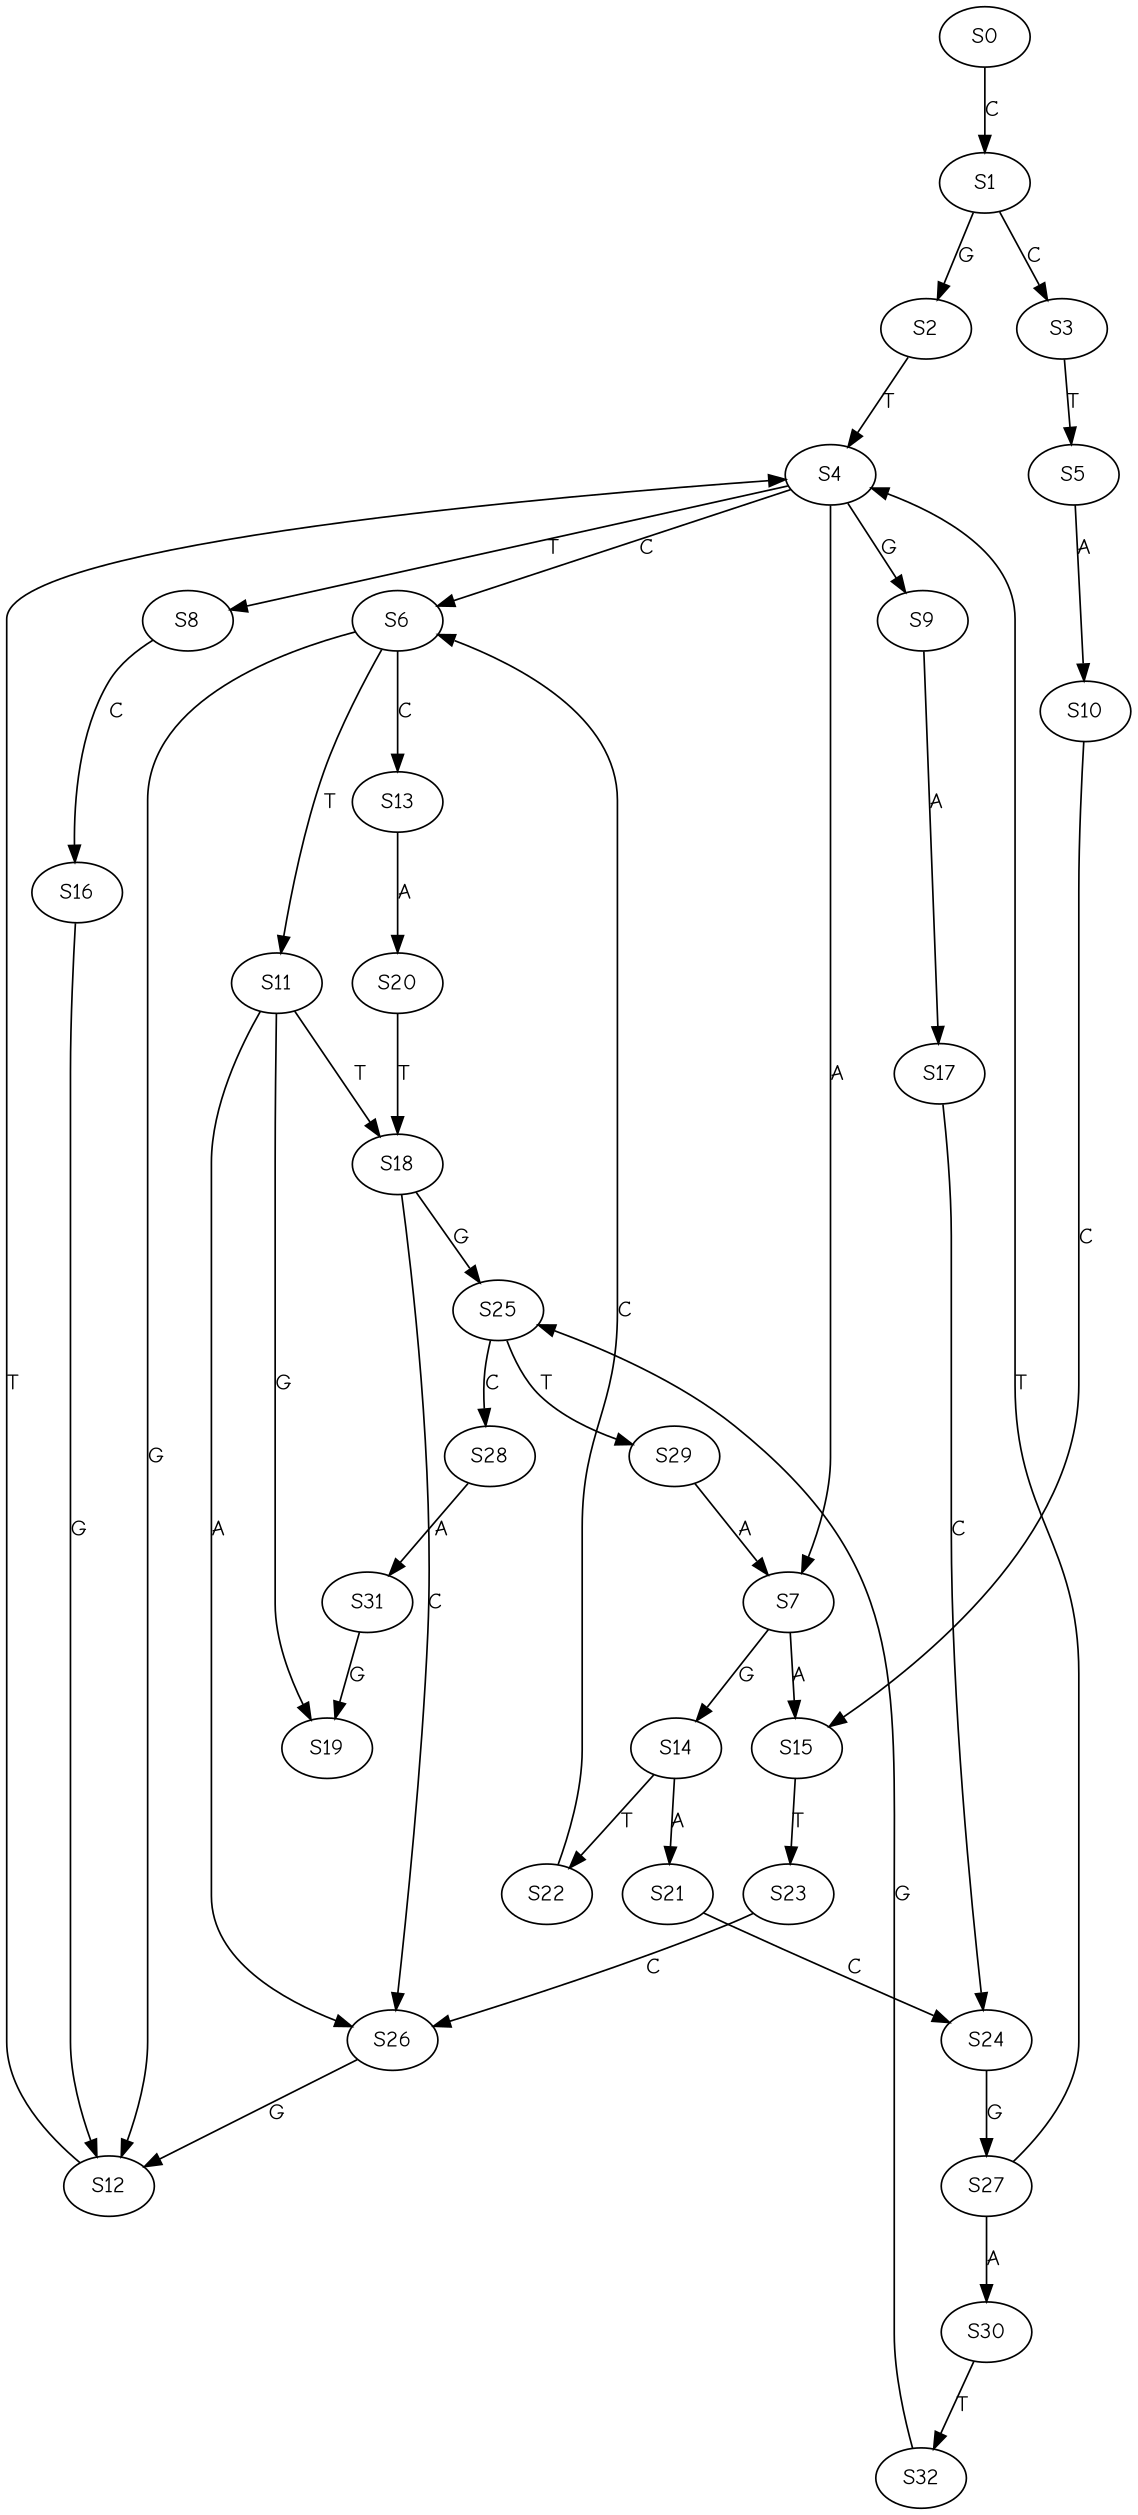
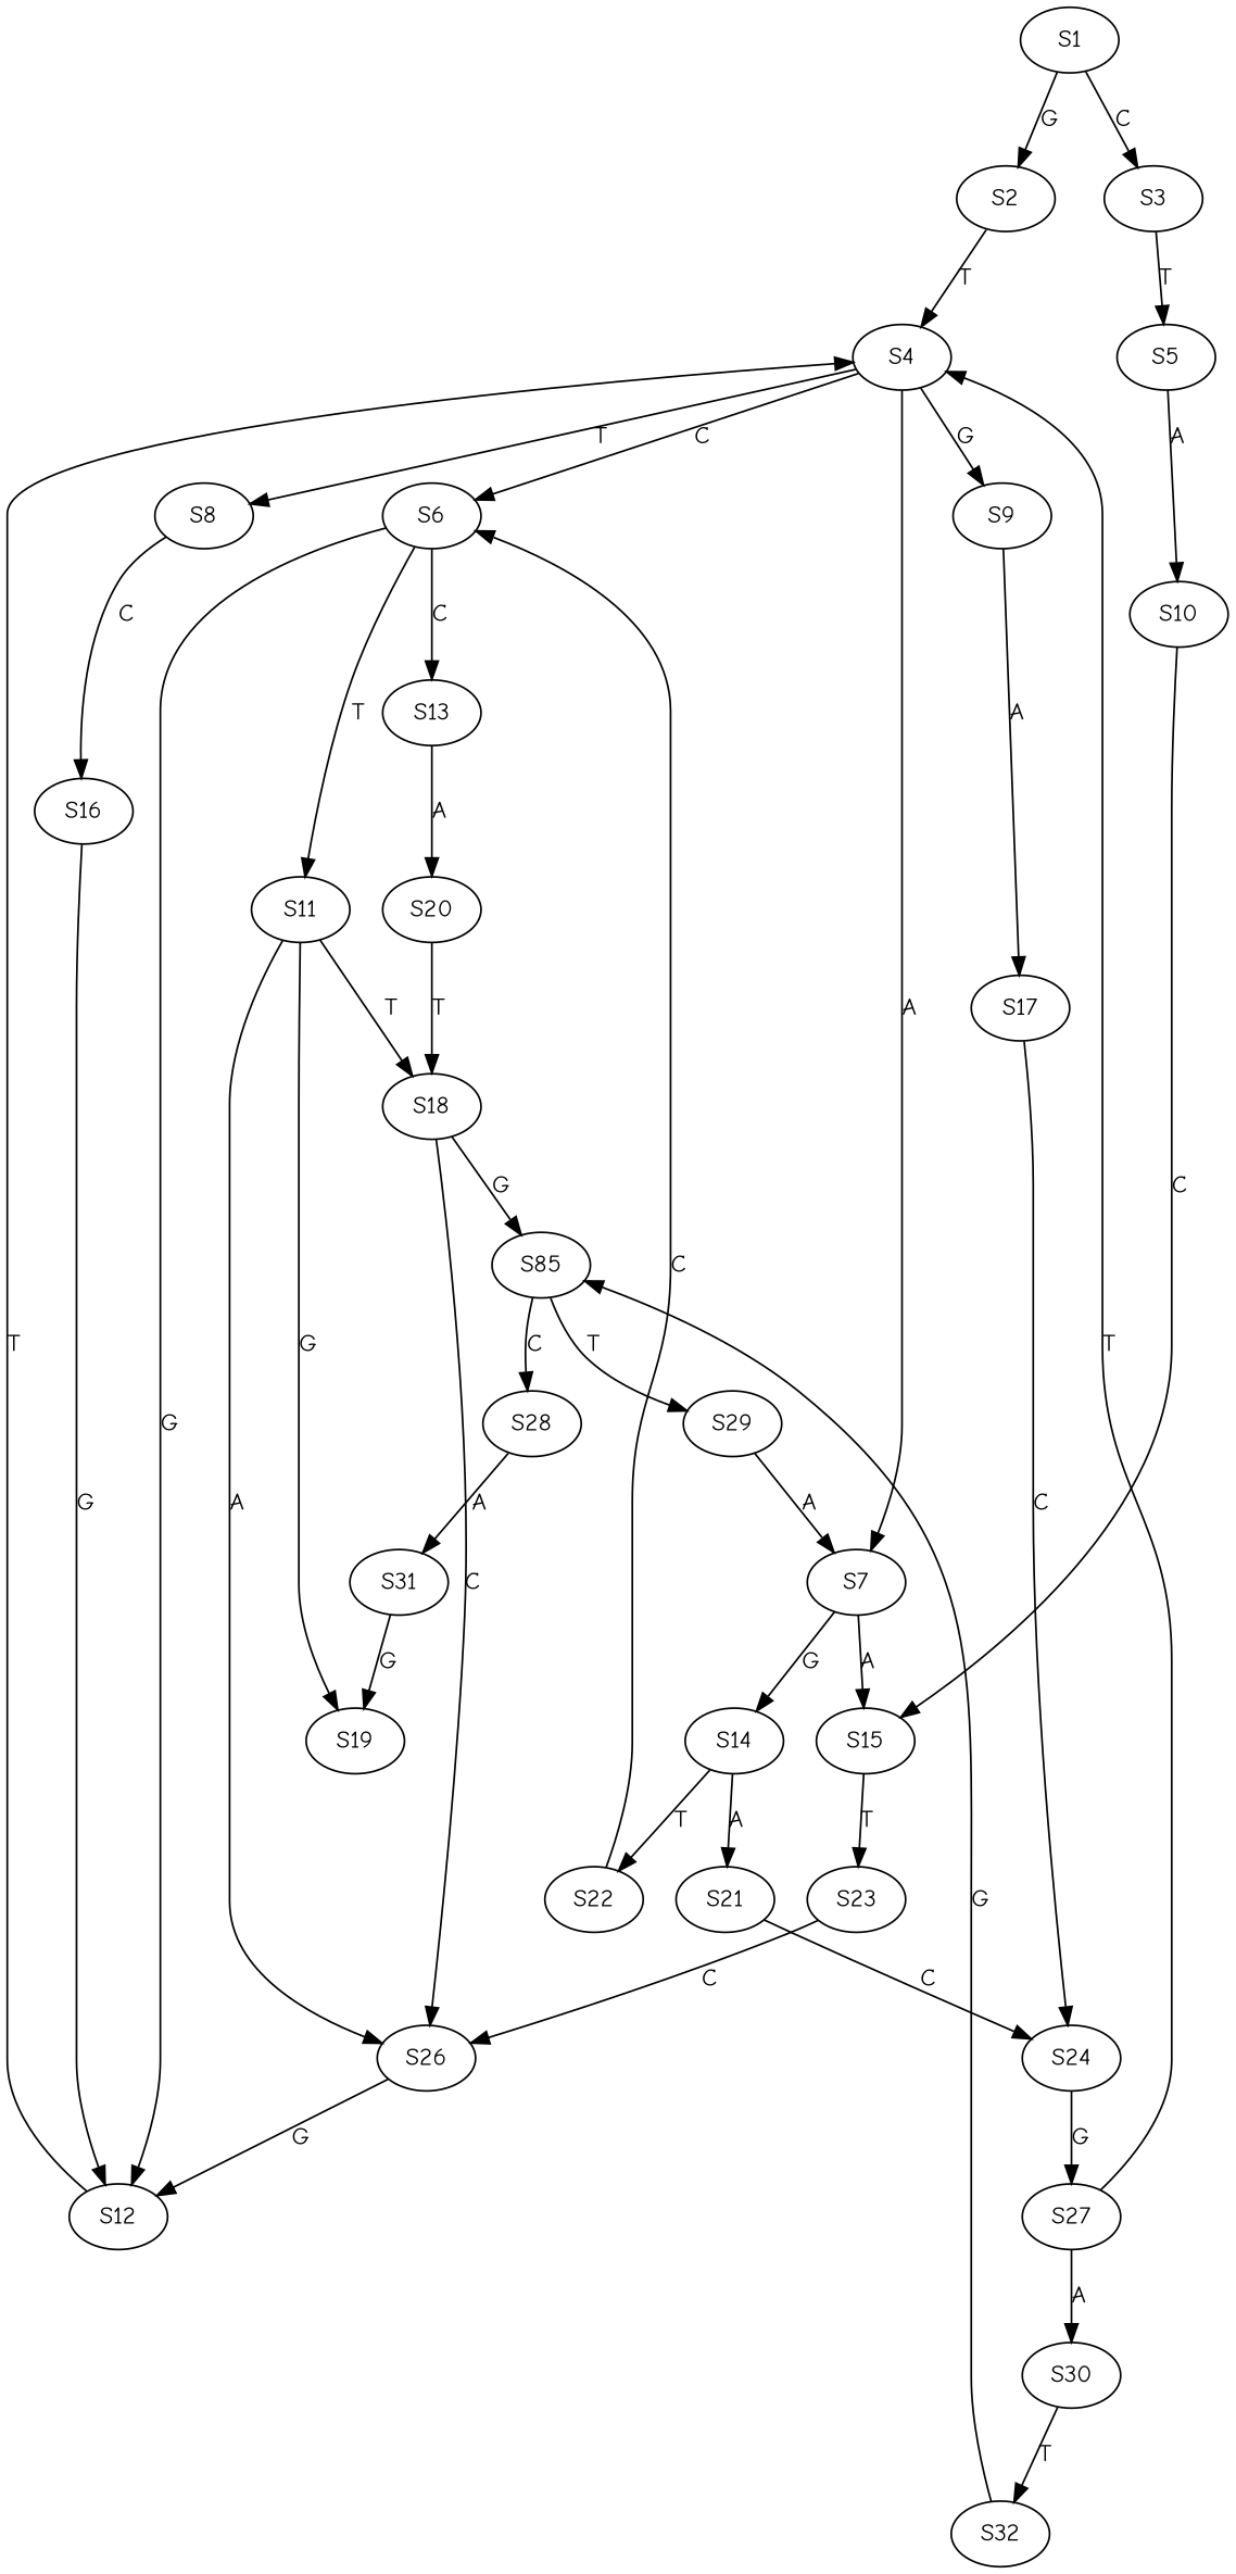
  strict digraph {
    fontname="Comic Neue"
    node [fontname="Comic Neue"]
    edge [fontname="Comic Neue"]
-   S0
    S1
    S2
    S3
    S4
    S5
    S6
    S7
    S8
    S9
    S10
    S11
    S12
    S13
    S14
    S15
    S16
    S17
    S18
    S19
    S26
    S20
    S21
    S22
    S23
    S24
-   S25
+   S25 [label=S85]
    S27
    S28
    S29
    S30
    S31
    S32
-   S0 -> S1 [label=C]
    S1 -> S2 [label=G]
    S1 -> S3 [label=C]
    S2 -> S4 [label=T]
    S3 -> S5 [label=T]
    S4 -> S6 [label=C]
    S4 -> S7 [label=A]
    S4 -> S8 [label=T]
    S4 -> S9 [label=G]
    S5 -> S10 [label=A]
    S6 -> S11 [label=T]
    S6 -> S12 [label=G]
    S6 -> S13 [label=C]
    S7 -> S14 [label=G]
    S7 -> S15 [label=A]
    S8 -> S16 [label=C]
    S9 -> S17 [label=A]
    S10 -> S15 [label=C]
    S11 -> S18 [label=T]
    S11 -> S19 [label=G]
    S11 -> S26 [label=A]
    S12 -> S4 [label=T]
    S13 -> S20 [label=A]
    S14 -> S21 [label=A]
    S14 -> S22 [label=T]
    S15 -> S23 [label=T]
    S16 -> S12 [label=G]
    S17 -> S24 [label=C]
    S18 -> S26 [label=C]
    S18 -> S25 [label=G]
    S26 -> S12 [label=G]
    S20 -> S18 [label=T]
    S21 -> S24 [label=C]
    S22 -> S6 [label=C]
    S23 -> S26 [label=C]
    S24 -> S27 [label=G]
    S25 -> S28 [label=C]
    S25 -> S29 [label=T]
    S27 -> S4 [label=T]
    S27 -> S30 [label=A]
    S28 -> S31 [label=A]
    S29 -> S7 [label=A]
    S30 -> S32 [label=T]
    S31 -> S19 [label=G]
    S32 -> S25 [label=G]
  }
